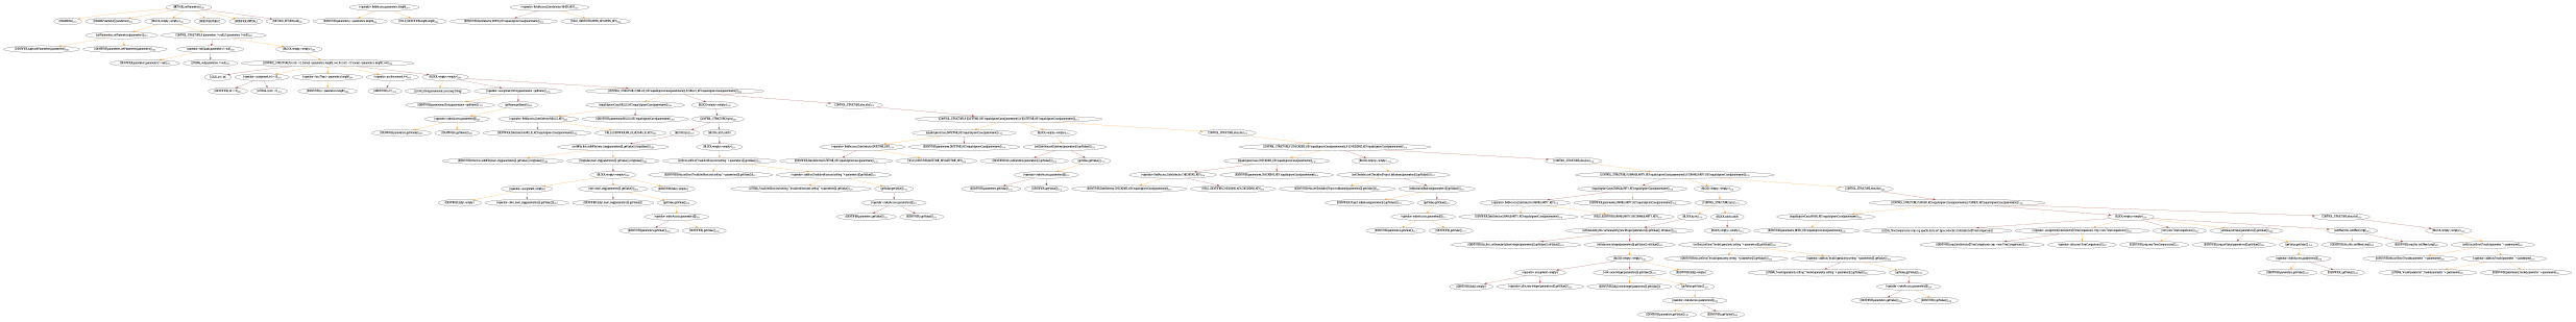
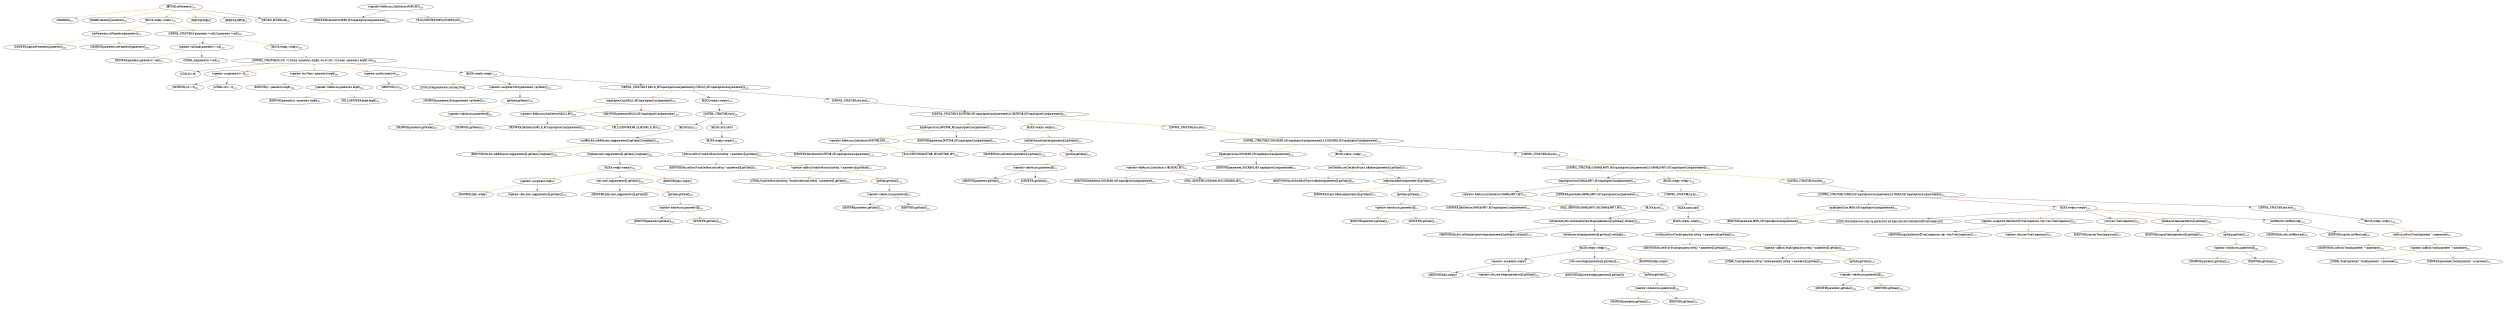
  digraph {
    fontname="Roboto Condensed"
    node [fontname="Roboto Condensed"]
    edge [color=darkorange fontname="Roboto Condensed"]
    n1 [label=<(METHOD,setParameters)<SUB>201</SUB>>]
    n2 [label=<(PARAM,this)<SUB>201</SUB>>]
    n3 [label=<(PARAM,Parameter[] parameters)<SUB>201</SUB>>]
    n4 [label=<(BLOCK,&lt;empty&gt;,&lt;empty&gt;)<SUB>201</SUB>>]
    n5 [label=<(MODIFIER,PUBLIC)>]
    n6 [label=<(MODIFIER,VIRTUAL)>]
    n7 [label=<(METHOD_RETURN,void)<SUB>201</SUB>>]
    n8 [label=<(setParameters,setParameters(parameters))<SUB>202</SUB>>]
    n9 [label=<(CONTROL_STRUCTURE,if (parameters != null),if (parameters != null))<SUB>203</SUB>>]
    n10 [label=<(IDENTIFIER,super,setParameters(parameters))<SUB>202</SUB>>]
    n11 [label=<(IDENTIFIER,parameters,setParameters(parameters))<SUB>202</SUB>>]
    n12 [label=<(&lt;operator&gt;.notEquals,parameters != null)<SUB>203</SUB>>]
    n13 [label=<(BLOCK,&lt;empty&gt;,&lt;empty&gt;)<SUB>203</SUB>>]
    n14 [label=<(IDENTIFIER,parameters,parameters != null)<SUB>203</SUB>>]
    n15 [label=<(LITERAL,null,parameters != null)<SUB>203</SUB>>]
    n16 [label=<(CONTROL_STRUCTURE,for (int i = 0; Some(i &lt; parameters.length); i++),for (int i = 0; Some(i &lt; parameters.length); i++))<SUB>204</SUB>>]
    n17 [label=<(LOCAL,int i: int)>]
    n18 [label=<(&lt;operator&gt;.assignment,int i = 0)<SUB>204</SUB>>]
    n19 [label=<(&lt;operator&gt;.lessThan,i &lt; parameters.length)<SUB>204</SUB>>]
    n20 [label=<(&lt;operator&gt;.postIncrement,i++)<SUB>204</SUB>>]
    n21 [label=<(BLOCK,&lt;empty&gt;,&lt;empty&gt;)<SUB>204</SUB>>]
    n22 [label=<(IDENTIFIER,i,int i = 0)<SUB>204</SUB>>]
    n23 [label=<(LITERAL,0,int i = 0)<SUB>204</SUB>>]
    n24 [label=<(IDENTIFIER,i,i &lt; parameters.length)<SUB>204</SUB>>]
    n25 [label=<(&lt;operator&gt;.fieldAccess,parameters.length)<SUB>204</SUB>>]
    n26 [label=<(IDENTIFIER,i,i++)<SUB>204</SUB>>]
    n27 [label=<(LOCAL,String paramname: java.lang.String)>]
    n28 [label=<(&lt;operator&gt;.assignment,String paramname = getName())<SUB>205</SUB>>]
    n29 [label=<(CONTROL_STRUCTURE,if (MILLIS_KEY.equalsIgnoreCase(paramname)),if (MILLIS_KEY.equalsIgnoreCase(paramname)))<SUB>206</SUB>>]
    n30 [label=<(IDENTIFIER,parameters,i &lt; parameters.length)<SUB>204</SUB>>]
    n31 [label=<(FIELD_IDENTIFIER,length,length)<SUB>204</SUB>>]
    n32 [label=<(IDENTIFIER,paramname,String paramname = getName())<SUB>205</SUB>>]
    n33 [label=<(getName,getName())<SUB>205</SUB>>]
    n34 [label=<(equalsIgnoreCase,MILLIS_KEY.equalsIgnoreCase(paramname))<SUB>206</SUB>>]
    n35 [label=<(BLOCK,&lt;empty&gt;,&lt;empty&gt;)<SUB>206</SUB>>]
    n36 [label=<(CONTROL_STRUCTURE,else,else)<SUB>214</SUB>>]
    n37 [label=<(&lt;operator&gt;.indexAccess,parameters[i])<SUB>205</SUB>>]
    n38 [label=<(IDENTIFIER,parameters,getName())<SUB>205</SUB>>]
    n39 [label=<(IDENTIFIER,i,getName())<SUB>205</SUB>>]
    n40 [label=<(&lt;operator&gt;.fieldAccess,DateSelector.MILLIS_KEY)<SUB>206</SUB>>]
    n41 [label=<(IDENTIFIER,paramname,MILLIS_KEY.equalsIgnoreCase(paramname))<SUB>206</SUB>>]
    n42 [label=<(CONTROL_STRUCTURE,try,try)<SUB>207</SUB>>]
    n43 [label=<(CONTROL_STRUCTURE,if (DATETIME_KEY.equalsIgnoreCase(paramname)),if (DATETIME_KEY.equalsIgnoreCase(paramname)))<SUB>214</SUB>>]
    n44 [label=<(IDENTIFIER,DateSelector,MILLIS_KEY.equalsIgnoreCase(paramname))<SUB>206</SUB>>]
    n45 [label=<(FIELD_IDENTIFIER,MILLIS_KEY,MILLIS_KEY)<SUB>206</SUB>>]
    n46 [label=<(BLOCK,try,try)<SUB>207</SUB>>]
    n47 [label=<(BLOCK,catch,catch)>]
    n48 [label=<(setMillis,this.setMillis(new Long(parameters[i].getValue()).longValue()))<SUB>208</SUB>>]
    n49 [label=<(BLOCK,&lt;empty&gt;,&lt;empty&gt;)<SUB>210</SUB>>]
    n50 [label=<(IDENTIFIER,this,this.setMillis(new Long(parameters[i].getValue()).longValue()))<SUB>208</SUB>>]
    n51 [label=<(longValue,new Long(parameters[i].getValue()).longValue())<SUB>208</SUB>>]
    n52 [label=<(BLOCK,&lt;empty&gt;,&lt;empty&gt;)<SUB>208</SUB>>]
    n53 [label=<(&lt;operator&gt;.assignment,&lt;empty&gt;)>]
    n54 [label=<(&lt;init&gt;,new Long(parameters[i].getValue()))<SUB>208</SUB>>]
    n55 [label=<(IDENTIFIER,$obj1,&lt;empty&gt;)>]
    n56 [label=<(IDENTIFIER,$obj1,&lt;empty&gt;)>]
    n57 [label=<(&lt;operator&gt;.alloc,new Long(parameters[i].getValue()))<SUB>208</SUB>>]
    n58 [label=<(IDENTIFIER,$obj1,new Long(parameters[i].getValue()))>]
    n59 [label=<(getValue,getValue())<SUB>208</SUB>>]
    n60 [label=<(&lt;operator&gt;.indexAccess,parameters[i])<SUB>208</SUB>>]
    n61 [label=<(IDENTIFIER,parameters,getValue())<SUB>208</SUB>>]
    n62 [label=<(IDENTIFIER,i,getValue())<SUB>208</SUB>>]
    n63 [label=<(setError,setError(&quot;Invalid millisecond setting &quot; + parameters[i].getValue()))<SUB>211</SUB>>]
    n64 [label=<(IDENTIFIER,this,setError(&quot;Invalid millisecond setting &quot; + parameters[i].getValue()))<SUB>211</SUB>>]
    n65 [label=<(&lt;operator&gt;.addition,&quot;Invalid millisecond setting &quot; + parameters[i].getValue())<SUB>211</SUB>>]
    n66 [label=<(LITERAL,&quot;Invalid millisecond setting &quot;,&quot;Invalid millisecond setting &quot; + parameters[i].getValue())<SUB>211</SUB>>]
    n67 [label=<(getValue,getValue())<SUB>212</SUB>>]
    n68 [label=<(&lt;operator&gt;.indexAccess,parameters[i])<SUB>212</SUB>>]
    n69 [label=<(IDENTIFIER,parameters,getValue())<SUB>212</SUB>>]
    n70 [label=<(IDENTIFIER,i,getValue())<SUB>212</SUB>>]
    n71 [label=<(equalsIgnoreCase,DATETIME_KEY.equalsIgnoreCase(paramname))<SUB>214</SUB>>]
    n72 [label=<(BLOCK,&lt;empty&gt;,&lt;empty&gt;)<SUB>214</SUB>>]
    n73 [label=<(CONTROL_STRUCTURE,else,else)<SUB>216</SUB>>]
    n74 [label=<(&lt;operator&gt;.fieldAccess,DateSelector.DATETIME_KEY)<SUB>214</SUB>>]
    n75 [label=<(IDENTIFIER,paramname,DATETIME_KEY.equalsIgnoreCase(paramname))<SUB>214</SUB>>]
    n76 [label=<(setDatetime,setDatetime(parameters[i].getValue()))<SUB>215</SUB>>]
    n77 [label=<(CONTROL_STRUCTURE,if (CHECKDIRS_KEY.equalsIgnoreCase(paramname)),if (CHECKDIRS_KEY.equalsIgnoreCase(paramname)))<SUB>216</SUB>>]
    n78 [label=<(IDENTIFIER,DateSelector,DATETIME_KEY.equalsIgnoreCase(paramname))<SUB>214</SUB>>]
    n79 [label=<(FIELD_IDENTIFIER,DATETIME_KEY,DATETIME_KEY)<SUB>214</SUB>>]
    n80 [label=<(IDENTIFIER,this,setDatetime(parameters[i].getValue()))<SUB>215</SUB>>]
    n81 [label=<(getValue,getValue())<SUB>215</SUB>>]
    n82 [label=<(&lt;operator&gt;.indexAccess,parameters[i])<SUB>215</SUB>>]
    n83 [label=<(IDENTIFIER,parameters,getValue())<SUB>215</SUB>>]
    n84 [label=<(IDENTIFIER,i,getValue())<SUB>215</SUB>>]
    n85 [label=<(equalsIgnoreCase,CHECKDIRS_KEY.equalsIgnoreCase(paramname))<SUB>216</SUB>>]
    n86 [label=<(BLOCK,&lt;empty&gt;,&lt;empty&gt;)<SUB>216</SUB>>]
    n87 [label=<(CONTROL_STRUCTURE,else,else)<SUB>218</SUB>>]
    n88 [label=<(&lt;operator&gt;.fieldAccess,DateSelector.CHECKDIRS_KEY)<SUB>216</SUB>>]
    n89 [label=<(IDENTIFIER,paramname,CHECKDIRS_KEY.equalsIgnoreCase(paramname))<SUB>216</SUB>>]
    n90 [label=<(setCheckdirs,setCheckdirs(Project.toBoolean(parameters[i].getValue())))<SUB>217</SUB>>]
    n91 [label=<(CONTROL_STRUCTURE,if (GRANULARITY_KEY.equalsIgnoreCase(paramname)),if (GRANULARITY_KEY.equalsIgnoreCase(paramname)))<SUB>218</SUB>>]
    n92 [label=<(IDENTIFIER,DateSelector,CHECKDIRS_KEY.equalsIgnoreCase(paramname))<SUB>216</SUB>>]
    n93 [label=<(FIELD_IDENTIFIER,CHECKDIRS_KEY,CHECKDIRS_KEY)<SUB>216</SUB>>]
    n94 [label=<(IDENTIFIER,this,setCheckdirs(Project.toBoolean(parameters[i].getValue())))<SUB>217</SUB>>]
    n95 [label=<(toBoolean,toBoolean(parameters[i].getValue()))<SUB>217</SUB>>]
    n96 [label=<(IDENTIFIER,Project,toBoolean(parameters[i].getValue()))<SUB>217</SUB>>]
    n97 [label=<(getValue,getValue())<SUB>217</SUB>>]
    n98 [label=<(&lt;operator&gt;.indexAccess,parameters[i])<SUB>217</SUB>>]
    n99 [label=<(IDENTIFIER,parameters,getValue())<SUB>217</SUB>>]
    n100 [label=<(IDENTIFIER,i,getValue())<SUB>217</SUB>>]
    n101 [label=<(equalsIgnoreCase,GRANULARITY_KEY.equalsIgnoreCase(paramname))<SUB>218</SUB>>]
    n102 [label=<(BLOCK,&lt;empty&gt;,&lt;empty&gt;)<SUB>218</SUB>>]
    n103 [label=<(CONTROL_STRUCTURE,else,else)<SUB>226</SUB>>]
    n104 [label=<(&lt;operator&gt;.fieldAccess,DateSelector.GRANULARITY_KEY)<SUB>218</SUB>>]
    n105 [label=<(IDENTIFIER,paramname,GRANULARITY_KEY.equalsIgnoreCase(paramname))<SUB>218</SUB>>]
    n106 [label=<(CONTROL_STRUCTURE,try,try)<SUB>219</SUB>>]
    n107 [label=<(CONTROL_STRUCTURE,if (WHEN_KEY.equalsIgnoreCase(paramname)),if (WHEN_KEY.equalsIgnoreCase(paramname)))<SUB>226</SUB>>]
    n108 [label=<(IDENTIFIER,DateSelector,GRANULARITY_KEY.equalsIgnoreCase(paramname))<SUB>218</SUB>>]
    n109 [label=<(FIELD_IDENTIFIER,GRANULARITY_KEY,GRANULARITY_KEY)<SUB>218</SUB>>]
    n110 [label=<(BLOCK,try,try)<SUB>219</SUB>>]
    n111 [label=<(BLOCK,catch,catch)>]
    n112 [label=<(setGranularity,this.setGranularity(new Integer(parameters[i].getValue()).intValue()))<SUB>220</SUB>>]
    n113 [label=<(BLOCK,&lt;empty&gt;,&lt;empty&gt;)<SUB>222</SUB>>]
    n114 [label=<(IDENTIFIER,this,this.setGranularity(new Integer(parameters[i].getValue()).intValue()))<SUB>220</SUB>>]
    n115 [label=<(intValue,new Integer(parameters[i].getValue()).intValue())<SUB>220</SUB>>]
    n116 [label=<(BLOCK,&lt;empty&gt;,&lt;empty&gt;)<SUB>220</SUB>>]
    n117 [label=<(&lt;operator&gt;.assignment,&lt;empty&gt;)>]
    n118 [label=<(&lt;init&gt;,new Integer(parameters[i].getValue()))<SUB>220</SUB>>]
    n119 [label=<(IDENTIFIER,$obj2,&lt;empty&gt;)>]
    n120 [label=<(IDENTIFIER,$obj2,&lt;empty&gt;)>]
    n121 [label=<(&lt;operator&gt;.alloc,new Integer(parameters[i].getValue()))<SUB>220</SUB>>]
    n122 [label=<(IDENTIFIER,$obj2,new Integer(parameters[i].getValue()))>]
    n123 [label=<(getValue,getValue())<SUB>220</SUB>>]
    n124 [label=<(&lt;operator&gt;.indexAccess,parameters[i])<SUB>220</SUB>>]
    n125 [label=<(IDENTIFIER,parameters,getValue())<SUB>220</SUB>>]
    n126 [label=<(IDENTIFIER,i,getValue())<SUB>220</SUB>>]
    n127 [label=<(setError,setError(&quot;Invalid granularity setting &quot; + parameters[i].getValue()))<SUB>223</SUB>>]
    n128 [label=<(IDENTIFIER,this,setError(&quot;Invalid granularity setting &quot; + parameters[i].getValue()))<SUB>223</SUB>>]
    n129 [label=<(&lt;operator&gt;.addition,&quot;Invalid granularity setting &quot; + parameters[i].getValue())<SUB>223</SUB>>]
    n130 [label=<(LITERAL,&quot;Invalid granularity setting &quot;,&quot;Invalid granularity setting &quot; + parameters[i].getValue())<SUB>223</SUB>>]
    n131 [label=<(getValue,getValue())<SUB>224</SUB>>]
    n132 [label=<(&lt;operator&gt;.indexAccess,parameters[i])<SUB>224</SUB>>]
    n133 [label=<(IDENTIFIER,parameters,getValue())<SUB>224</SUB>>]
    n134 [label=<(IDENTIFIER,i,getValue())<SUB>224</SUB>>]
    n135 [label=<(equalsIgnoreCase,WHEN_KEY.equalsIgnoreCase(paramname))<SUB>226</SUB>>]
    n136 [label=<(BLOCK,&lt;empty&gt;,&lt;empty&gt;)<SUB>226</SUB>>]
    n137 [label=<(CONTROL_STRUCTURE,else,else)<SUB>230</SUB>>]
    n138 [label=<(IDENTIFIER,paramname,WHEN_KEY.equalsIgnoreCase(paramname))<SUB>226</SUB>>]
    n139 [label=<(LOCAL,TimeComparisons cmp: org.apache.tools.ant.types.selectors.DateSelector$TimeComparisons)>]
    n140 [label=<(&lt;operator&gt;.assignment,DateSelector$TimeComparisons cmp = new TimeComparisons())<SUB>227</SUB>>]
    n141 [label=<(&lt;init&gt;,new TimeComparisons())<SUB>227</SUB>>]
    n142 [label=<(setValue,setValue(parameters[i].getValue()))<SUB>228</SUB>>]
    n143 [label=<(setWhen,this.setWhen(cmp))<SUB>229</SUB>>]
    n144 [label=<(BLOCK,&lt;empty&gt;,&lt;empty&gt;)<SUB>230</SUB>>]
    n145 [label=<(&lt;operator&gt;.fieldAccess,DateSelector.WHEN_KEY)<SUB>226</SUB>>]
    n146 [label=<(IDENTIFIER,DateSelector,WHEN_KEY.equalsIgnoreCase(paramname))<SUB>226</SUB>>]
    n147 [label=<(FIELD_IDENTIFIER,WHEN_KEY,WHEN_KEY)<SUB>226</SUB>>]
    n148 [label=<(IDENTIFIER,cmp,DateSelector$TimeComparisons cmp = new TimeComparisons())<SUB>227</SUB>>]
    n149 [label=<(&lt;operator&gt;.alloc,new TimeComparisons())<SUB>227</SUB>>]
    n150 [label=<(IDENTIFIER,cmp,new TimeComparisons())<SUB>227</SUB>>]
    n151 [label=<(IDENTIFIER,cmp,setValue(parameters[i].getValue()))<SUB>228</SUB>>]
    n152 [label=<(getValue,getValue())<SUB>228</SUB>>]
    n153 [label=<(IDENTIFIER,this,this.setWhen(cmp))<SUB>229</SUB>>]
    n154 [label=<(IDENTIFIER,cmp,this.setWhen(cmp))<SUB>229</SUB>>]
    n155 [label=<(&lt;operator&gt;.indexAccess,parameters[i])<SUB>228</SUB>>]
    n156 [label=<(IDENTIFIER,parameters,getValue())<SUB>228</SUB>>]
    n157 [label=<(IDENTIFIER,i,getValue())<SUB>228</SUB>>]
    n158 [label=<(setError,setError(&quot;Invalid parameter &quot; + paramname))<SUB>231</SUB>>]
    n159 [label=<(IDENTIFIER,this,setError(&quot;Invalid parameter &quot; + paramname))<SUB>231</SUB>>]
    n160 [label=<(&lt;operator&gt;.addition,&quot;Invalid parameter &quot; + paramname)<SUB>231</SUB>>]
    n161 [label=<(LITERAL,&quot;Invalid parameter &quot;,&quot;Invalid parameter &quot; + paramname)<SUB>231</SUB>>]
    n162 [label=<(IDENTIFIER,paramname,&quot;Invalid parameter &quot; + paramname)<SUB>231</SUB>>]
    n1 -> n2
    n1 -> n3
    n1 -> n4
    n1 -> n5
    n1 -> n6
    n1 -> n7 [color=brown]
    n4 -> n8
    n4 -> n9
    n8 -> n10
    n8 -> n11
    n9 -> n12 [color=brown]
    n9 -> n13
    n12 -> n14
    n12 -> n15 [color=brown]
    n13 -> n16
    n16 -> n17 [color=brown]
    n16 -> n18
    n16 -> n19
    n16 -> n20
    n16 -> n21 [color=brown]
    n18 -> n22 [color=brown]
    n18 -> n23 [color=brown]
    n19 -> n24
+   n19 -> n25
    n20 -> n26 [color=brown]
    n21 -> n27
    n21 -> n28 [color=brown]
    n21 -> n29 [color=brown]
    n25 -> n30
    n25 -> n31
    n28 -> n32
    n28 -> n33 [color=brown]
    n29 -> n34
    n29 -> n35 [color=brown]
    n29 -> n36 [color=brown]
    n33 -> n37
    n34 -> n40
    n34 -> n41 [color=brown]
    n35 -> n42 [color=brown]
    n36 -> n43 [color=brown]
    n37 -> n38
    n37 -> n39
    n40 -> n44 [color=brown]
    n40 -> n45
    n42 -> n46 [color=brown]
    n42 -> n47 [color=brown]
    n43 -> n71
    n43 -> n72
    n43 -> n73
    n46 -> n48 [color=brown]
    n47 -> n49 [color=brown]
    n48 -> n50
    n48 -> n51
    n49 -> n63
    n51 -> n52 [color=brown]
    n52 -> n53
    n52 -> n54
    n52 -> n55
    n53 -> n56
    n53 -> n57 [color=brown]
    n54 -> n58 [color=brown]
    n54 -> n59
    n59 -> n60
    n60 -> n61 [color=brown]
    n60 -> n62
    n63 -> n64
    n63 -> n65
    n65 -> n66
    n65 -> n67
    n67 -> n68 [color=brown]
    n68 -> n69 [color=brown]
    n68 -> n70 [color=brown]
    n71 -> n74
    n71 -> n75 [color=brown]
    n72 -> n76
    n73 -> n77
    n74 -> n78 [color=brown]
    n74 -> n79
    n76 -> n80 [color=brown]
    n76 -> n81 [color=brown]
    n77 -> n85
    n77 -> n86 [color=brown]
    n77 -> n87 [color=brown]
    n81 -> n82
    n82 -> n83 [color=brown]
    n82 -> n84 [color=brown]
    n85 -> n88 [color=brown]
    n85 -> n89 [color=brown]
    n86 -> n90
    n87 -> n91
    n88 -> n92
    n88 -> n93 [color=brown]
    n90 -> n94
    n90 -> n95 [color=brown]
    n91 -> n101 [color=brown]
    n91 -> n102
    n91 -> n103
    n95 -> n96
    n95 -> n97 [color=brown]
    n97 -> n98
    n98 -> n99
    n98 -> n100
    n101 -> n104 [color=brown]
    n101 -> n105
    n102 -> n106
    n103 -> n107 [color=brown]
    n104 -> n108
    n104 -> n109
    n106 -> n110
    n106 -> n111
    n107 -> n135
    n107 -> n136 [color=brown]
    n107 -> n137 [color=brown]
    n110 -> n112 [color=brown]
    n111 -> n113 [color=brown]
    n112 -> n114 [color=brown]
    n112 -> n115 [color=brown]
    n113 -> n127
    n115 -> n116
    n116 -> n117 [color=brown]
    n116 -> n118 [color=brown]
    n116 -> n119
    n117 -> n120 [color=brown]
    n117 -> n121 [color=brown]
    n118 -> n122
    n118 -> n123
    n123 -> n124
    n124 -> n125
    n124 -> n126 [color=brown]
    n127 -> n128
    n127 -> n129
    n129 -> n130 [color=brown]
    n129 -> n131
    n131 -> n132 [color=brown]
    n132 -> n133 [color=brown]
    n132 -> n134
    n135 -> n138
    n136 -> n139 [color=brown]
    n136 -> n140
    n136 -> n141 [color=brown]
    n136 -> n142
    n136 -> n143 [color=brown]
    n137 -> n144 [color=brown]
    n140 -> n148 [color=brown]
    n140 -> n149
    n141 -> n150
    n142 -> n151 [color=brown]
    n142 -> n152
    n143 -> n153
    n143 -> n154 [color=brown]
    n144 -> n158
    n145 -> n146 [color=brown]
    n145 -> n147
    n152 -> n155
    n155 -> n156
    n155 -> n157 [color=brown]
    n158 -> n159
    n158 -> n160
    n160 -> n161
    n160 -> n162
  }
